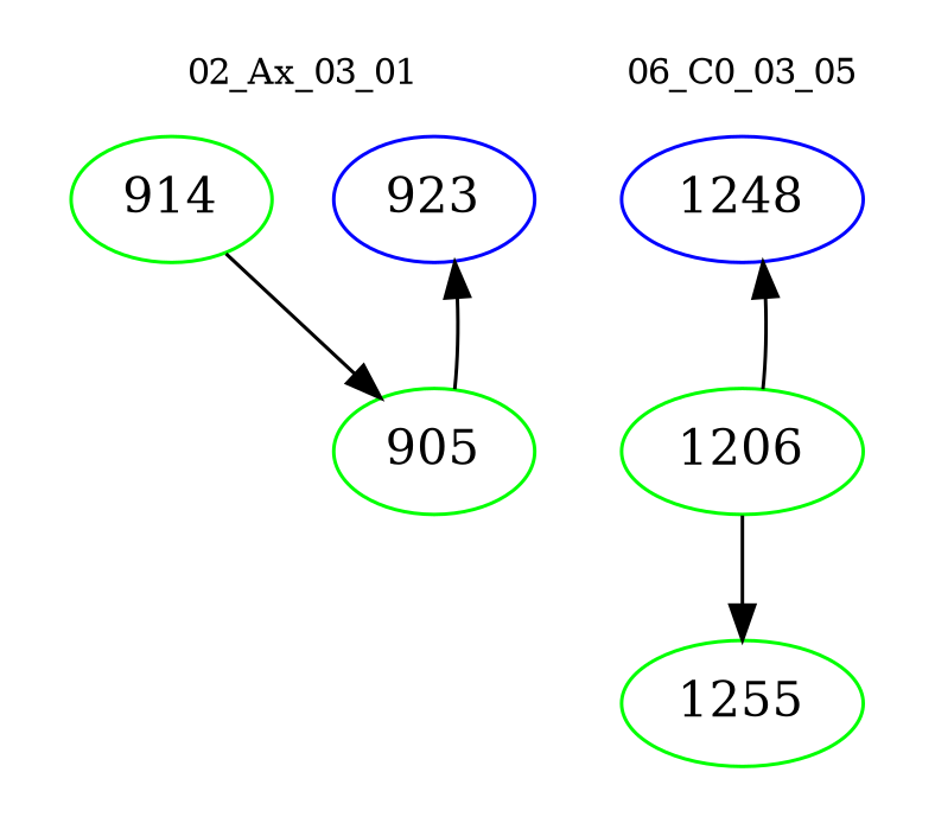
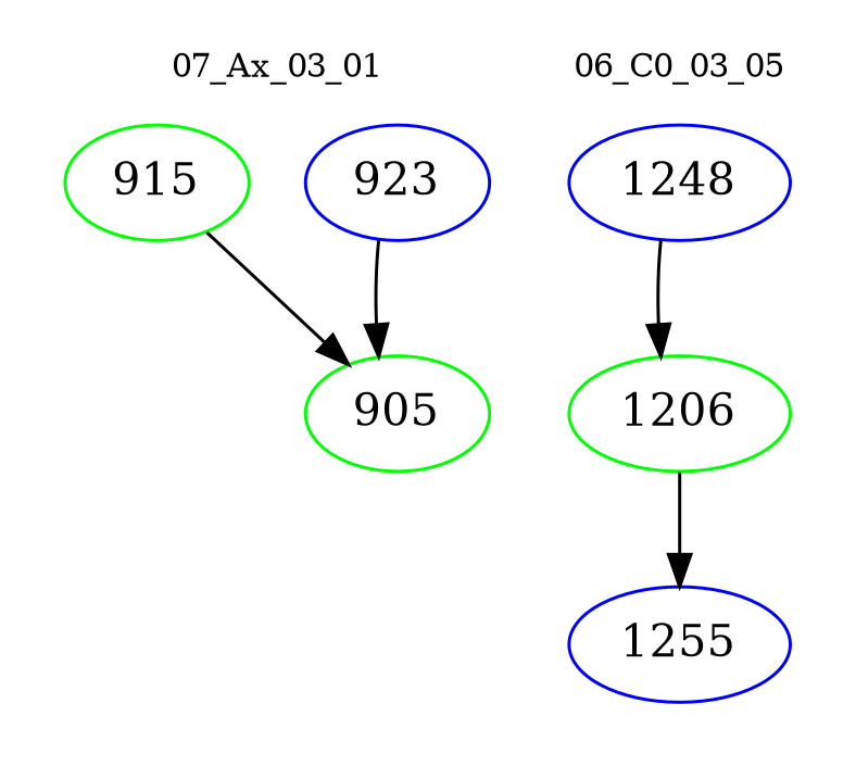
  digraph {
    node [color=green]
    edge [color=black]
    n1 [color=blue label=923]
    n2 [label=905]
-   n3 [label=914]
+   n3 [label=915]
    n4 [color=blue label=1248]
    n5 [label=1206]
-   n6 [label=1255]
+   n6 [color=blue label=1255]
    subgraph cluster_1 {
      color=white
      fontsize=10
-     label="02_Ax_03_01"
+     label="07_Ax_03_01"
      n1
      n2
      n3
    }
    subgraph cluster_2 {
      color=white
      fontsize=10
      label="06_C0_03_05"
      n4
      n5
      n6
    }
-   n2 -> n1
+   n1 -> n2
    n3 -> n2
-   n5 -> n4
+   n4 -> n5
    n5 -> n6
  }
